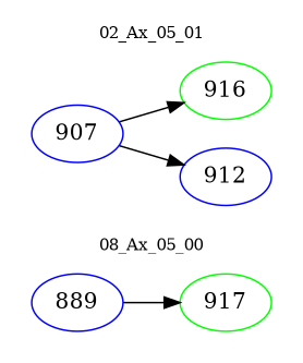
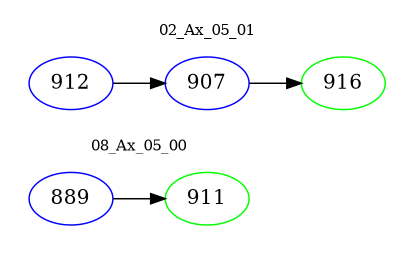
  digraph {
    rankdir=LR
    node [color=blue]
    edge [color=black]
    n1 [label=889]
-   n2 [color=green label=917]
+   n2 [color=green label=911]
    n3 [label=912]
    n4 [label=907]
    n5 [color=green label=916]
    subgraph cluster_1 {
      color=white
      fontsize=10
      label="08_Ax_05_00"
      n1
      n2
    }
    subgraph cluster_2 {
      color=white
      fontsize=10
      label="02_Ax_05_01"
      n3
      n4
      n5
    }
    n1 -> n2
-   n4 -> n3
+   n3 -> n4
    n4 -> n5
  }
